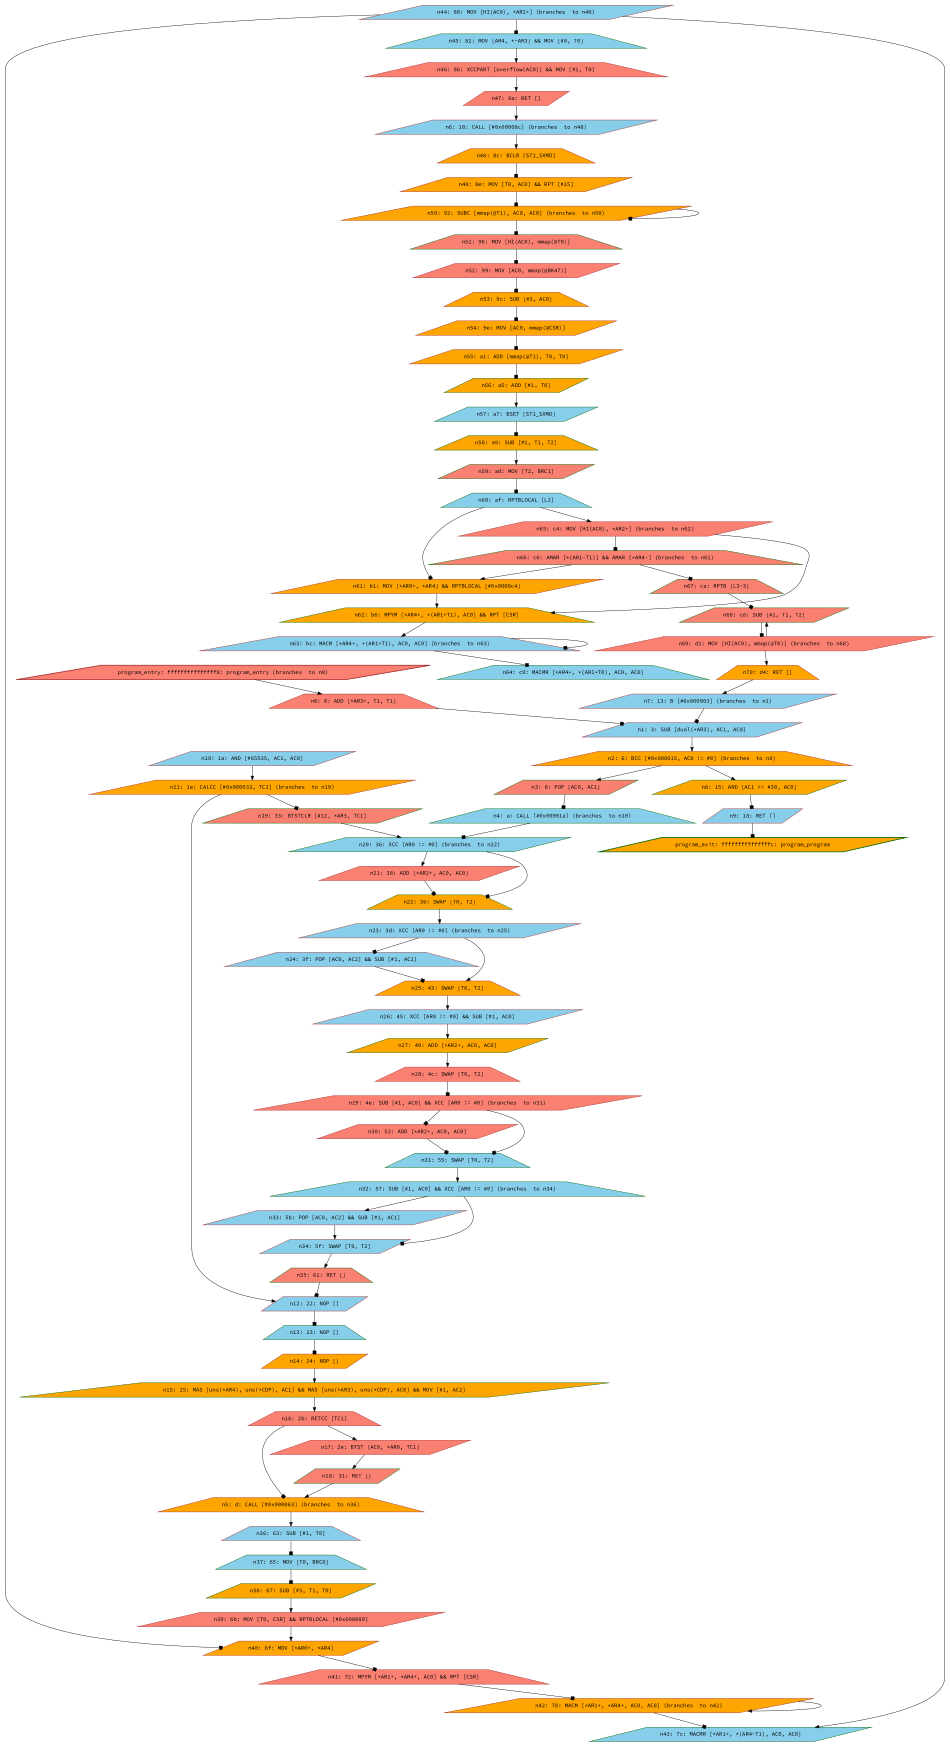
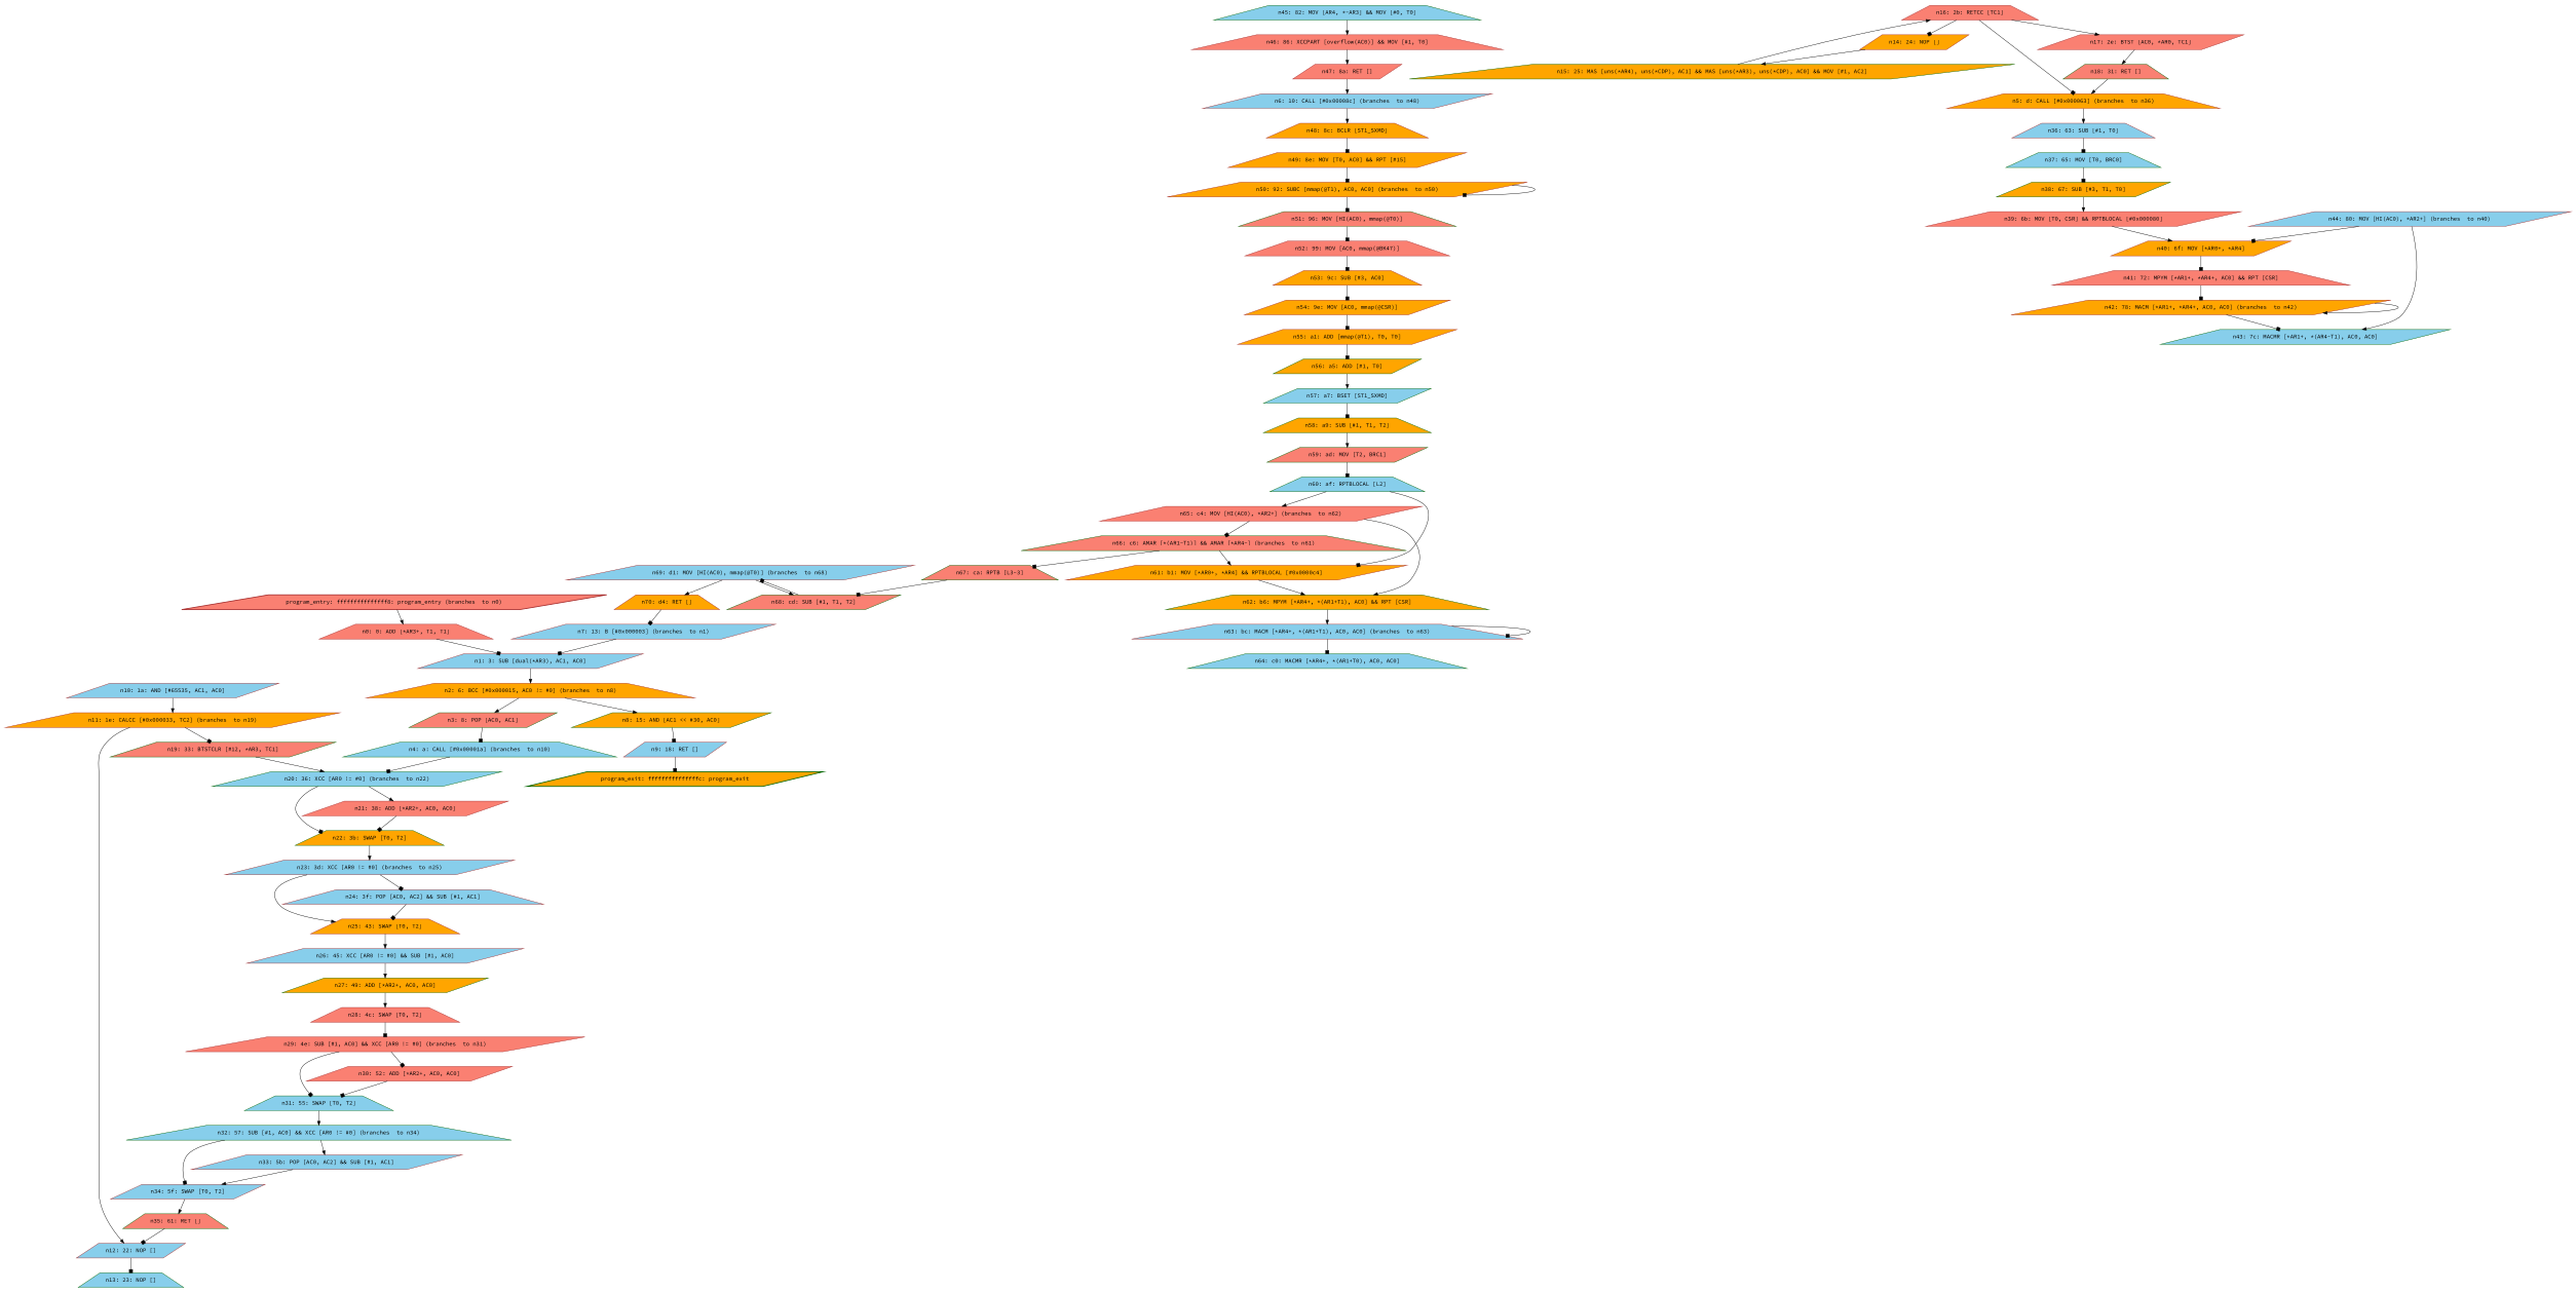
  digraph {
    fontname="Source Code Pro"
    node [color=brown fillcolor=skyblue fontname="Source Code Pro" shape=parallelogram style=filled]
    edge [arrowhead=box fontname="Source Code Pro"]
    n1 [fillcolor=salmon label="n0: 0: ADD [*AR3+, T1, T1]" shape=trapezium]
    n2 [label="n1: 3: SUB [dual(*AR3), AC1, AC0]"]
    n3 [fillcolor=orange label="n2: 6: BCC [#0x000015, AC0 != #0] (branches  to n8)" shape=trapezium]
    n4 [color=darkgreen fillcolor=salmon label="n3: 8: POP [AC0, AC1]"]
    n5 [color=darkgreen fillcolor=orange label="n8: 15: AND [AC1 \<\< #30, AC0]"]
    n6 [color=darkgreen label="n4: a: CALL [#0x00001a] (branches  to n10)" shape=trapezium]
    n7 [label="n9: 18: RET []"]
    n8 [color=darkgreen label="n20: 36: XCC [AR0 != #0] (branches  to n22)"]
    n9 [label="n10: 1a: AND [#65535, AC1, AC0]"]
    n10 [fillcolor=orange label="n11: 1e: CALCC [#0x000033, TC2] (branches  to n19)"]
    n11 [fillcolor=orange label="n5: d: CALL [#0x000063] (branches  to n36)" shape=trapezium]
    n12 [label="n36: 63: SUB [#1, T0]" shape=trapezium]
    n13 [color=darkgreen label="n37: 65: MOV [T0, BRC0]" shape=trapezium]
    n14 [label="n6: 10: CALL [#0x00008c] (branches  to n48)"]
    n15 [fillcolor=orange label="n48: 8c: BCLR [ST1_SXMD]" shape=trapezium]
    n16 [fillcolor=orange label="n49: 8e: MOV [T0, AC0] && RPT [#15]"]
    n17 [label="n7: 13: B [#0x000003] (branches  to n1)"]
-   n18 [color=darkgreen fillcolor=orange label="program_exit: fffffffffffffffc: program_program" style="bold,filled"]
+   n18 [color=darkgreen fillcolor=orange label="program_exit: fffffffffffffffc: program_exit" style="bold,filled"]
    n19 [label="n12: 22: NOP []"]
    n20 [color=darkgreen fillcolor=salmon label="n19: 33: BTSTCLR [#12, *AR3, TC1]"]
    n21 [color=darkgreen label="n13: 23: NOP []" shape=trapezium]
    n22 [fillcolor=orange label="n14: 24: NOP []"]
    n23 [color=darkgreen fillcolor=orange label="n15: 25: MAS [uns(*AR4), uns(*CDP), AC1] && MAS [uns(*AR3), uns(*CDP), AC0] && MOV [#1, AC2]"]
    n24 [fillcolor=salmon label="n16: 2b: RETCC [TC1]" shape=trapezium]
    n25 [fillcolor=salmon label="n17: 2e: BTST [AC0, *AR0, TC1]"]
-   n26 [color=darkgreen fillcolor=salmon label="n18: 31: RET []"]
+   n26 [color=darkgreen fillcolor=salmon label="n18: 31: RET []" shape=trapezium]
    n27 [fillcolor=salmon label="n21: 38: ADD [*AR2+, AC0, AC0]"]
    n28 [color=darkgreen fillcolor=orange label="n22: 3b: SWAP [T0, T2]" shape=trapezium]
    n29 [label="n23: 3d: XCC [AR0 != #0] (branches  to n25)"]
    n30 [label="n24: 3f: POP [AC0, AC2] && SUB [#1, AC1]" shape=trapezium]
    n31 [fillcolor=orange label="n25: 43: SWAP [T0, T2]" shape=trapezium]
    n32 [label="n26: 45: XCC [AR0 != #0] && SUB [#1, AC0]"]
    n33 [color=darkgreen fillcolor=orange label="n27: 49: ADD [*AR2+, AC0, AC0]"]
    n34 [fillcolor=salmon label="n28: 4c: SWAP [T0, T2]" shape=trapezium]
    n35 [fillcolor=salmon label="n29: 4e: SUB [#1, AC0] && XCC [AR0 != #0] (branches  to n31)"]
    n36 [fillcolor=salmon label="n30: 52: ADD [*AR2+, AC0, AC0]"]
    n37 [color=darkgreen label="n31: 55: SWAP [T0, T2]" shape=trapezium]
    n38 [color=darkgreen label="n32: 57: SUB [#1, AC0] && XCC [AR0 != #0] (branches  to n34)" shape=trapezium]
    n39 [label="n33: 5b: POP [AC0, AC2] && SUB [#1, AC1]"]
    n40 [label="n34: 5f: SWAP [T0, T2]"]
    n41 [color=darkgreen fillcolor=salmon label="n35: 61: RET []" shape=trapezium]
    n42 [color=darkgreen fillcolor=orange label="n38: 67: SUB [#3, T1, T0]"]
    n43 [fillcolor=salmon label="n39: 6b: MOV [T0, CSR] && RPTBLOCAL [#0x000080]"]
    n44 [fillcolor=orange label="n40: 6f: MOV [*AR0+, *AR4]"]
    n45 [fillcolor=salmon label="n41: 72: MPYM [*AR1+, *AR4+, AC0] && RPT [CSR]" shape=trapezium]
    n46 [fillcolor=orange label="n42: 78: MACM [*AR1+, *AR4+, AC0, AC0] (branches  to n42)"]
    n47 [color=darkgreen label="n43: 7c: MACMR [*AR1+, *(AR4-T1), AC0, AC0]"]
    n48 [label="n44: 80: MOV [HI(AC0), *AR2+] (branches  to n40)"]
    n49 [color=darkgreen label="n45: 82: MOV [AR4, *-AR3] && MOV [#0, T0]" shape=trapezium]
    n50 [fillcolor=salmon label="n46: 86: XCCPART [overflow(AC0)] && MOV [#1, T0]" shape=trapezium]
    n51 [fillcolor=salmon label="n47: 8a: RET []"]
    n52 [fillcolor=orange label="n50: 92: SUBC [mmap(@T1), AC0, AC0] (branches  to n50)"]
    n53 [color=darkgreen fillcolor=salmon label="n51: 96: MOV [HI(AC0), mmap(@T0)]" shape=trapezium]
-   n54 [fillcolor=salmon label="n52: 99: MOV [AC0, mmap(@BK47)]"]
+   n54 [fillcolor=salmon label="n52: 99: MOV [AC0, mmap(@BK47)]" shape=trapezium]
    n55 [fillcolor=orange label="n53: 9c: SUB [#3, AC0]" shape=trapezium]
    n56 [fillcolor=orange label="n54: 9e: MOV [AC0, mmap(@CSR)]"]
    n57 [fillcolor=orange label="n55: a1: ADD [mmap(@T1), T0, T0]"]
    n58 [color=darkgreen fillcolor=orange label="n56: a5: ADD [#1, T0]"]
    n59 [color=darkgreen label="n57: a7: BSET [ST1_SXMD]"]
    n60 [color=darkgreen fillcolor=orange label="n58: a9: SUB [#1, T1, T2]" shape=trapezium]
    n61 [color=darkgreen fillcolor=salmon label="n59: ad: MOV [T2, BRC1]"]
    n62 [color=darkgreen label="n60: af: RPTBLOCAL [L2]" shape=trapezium]
    n63 [fillcolor=orange label="n61: b1: MOV [*AR0+, *AR4] && RPTBLOCAL [#0x0000c4]"]
    n64 [fillcolor=salmon label="n65: c4: MOV [HI(AC0), *AR2+] (branches  to n62)"]
    n65 [color=darkgreen fillcolor=orange label="n62: b6: MPYM [*AR4+, *(AR1+T1), AC0] && RPT [CSR]" shape=trapezium]
    n66 [label="n63: bc: MACM [*AR4+, *(AR1+T1), AC0, AC0] (branches  to n63)" shape=trapezium]
    n67 [color=darkgreen label="n64: c0: MACMR [*AR4+, *(AR1+T0), AC0, AC0]" shape=trapezium]
    n68 [color=darkgreen fillcolor=salmon label="n66: c6: AMAR [*(AR1-T1)] && AMAR [*AR4-] (branches  to n61)" shape=trapezium]
    n69 [color=darkgreen fillcolor=salmon label="n67: ca: RPTB [L3-3]" shape=trapezium]
    n70 [color=darkgreen fillcolor=salmon label="n68: cd: SUB [#1, T1, T2]"]
-   n71 [fillcolor=salmon label="n69: d1: MOV [HI(AC0), mmap(@T0)] (branches  to n68)"]
+   n71 [label="n69: d1: MOV [HI(AC0), mmap(@T0)] (branches  to n68)"]
    n72 [fillcolor=orange label="n70: d4: RET []" shape=trapezium]
    n73 [fillcolor=salmon label="program_entry: fffffffffffffff8: program_entry (branches  to n0)" style="bold,filled"]
    n1 -> n2
    n2 -> n3 [arrowhead=normal]
    n3 -> n4 [arrowhead=normal]
    n3 -> n5 [arrowhead=normal]
    n4 -> n6
    n5 -> n7
    n6 -> n8
    n7 -> n18
    n8 -> n27 [arrowhead=normal]
    n8 -> n28
    n9 -> n10 [arrowhead=normal]
    n10 -> n19 [arrowhead=normal]
    n10 -> n20
    n11 -> n12 [arrowhead=normal]
    n12 -> n13
    n13 -> n42
    n14 -> n15 [arrowhead=normal]
    n15 -> n16
    n16 -> n52
    n17 -> n2
    n19 -> n21
    n20 -> n8 [arrowhead=normal]
-   n21 -> n22
+   n24 -> n22
    n22 -> n23 [arrowhead=normal]
    n23 -> n24 [arrowhead=normal]
    n24 -> n11
    n24 -> n25 [arrowhead=normal]
    n25 -> n26 [arrowhead=normal]
    n26 -> n11 [arrowhead=normal]
    n27 -> n28
    n28 -> n29 [arrowhead=normal]
    n29 -> n30
    n29 -> n31 [arrowhead=normal]
    n30 -> n31
    n31 -> n32 [arrowhead=normal]
    n32 -> n33 [arrowhead=normal]
    n33 -> n34 [arrowhead=normal]
    n34 -> n35
    n35 -> n36
    n35 -> n37
    n36 -> n37
    n37 -> n38 [arrowhead=normal]
    n38 -> n39 [arrowhead=normal]
    n38 -> n40
    n39 -> n40 [arrowhead=normal]
    n40 -> n41 [arrowhead=normal]
    n41 -> n19
    n42 -> n43 [arrowhead=normal]
    n43 -> n44 [arrowhead=normal]
    n44 -> n45
    n45 -> n46
    n46 -> n46 [arrowhead=normal]
    n46 -> n47
    n48 -> n44
    n48 -> n47 [arrowhead=normal]
-   n48 -> n49
    n49 -> n50 [arrowhead=normal]
    n50 -> n51 [arrowhead=normal]
    n51 -> n14 [arrowhead=normal]
    n52 -> n52
    n52 -> n53
    n53 -> n54
    n54 -> n55
    n55 -> n56
    n56 -> n57
    n57 -> n58
    n58 -> n59 [arrowhead=normal]
    n59 -> n60
    n60 -> n61 [arrowhead=normal]
    n61 -> n62
    n62 -> n63
    n62 -> n64 [arrowhead=normal]
    n63 -> n65 [arrowhead=normal]
    n64 -> n65 [arrowhead=normal]
    n64 -> n68
    n65 -> n66 [arrowhead=normal]
    n66 -> n66
    n66 -> n67
    n68 -> n63 [arrowhead=normal]
    n68 -> n69
    n69 -> n70
    n70 -> n71
    n71 -> n70 [arrowhead=normal]
    n71 -> n72 [arrowhead=normal]
-   n72 -> n17 [arrowhead=normal]
+   n72 -> n17
    n73 -> n1 [arrowhead=normal]
  }
